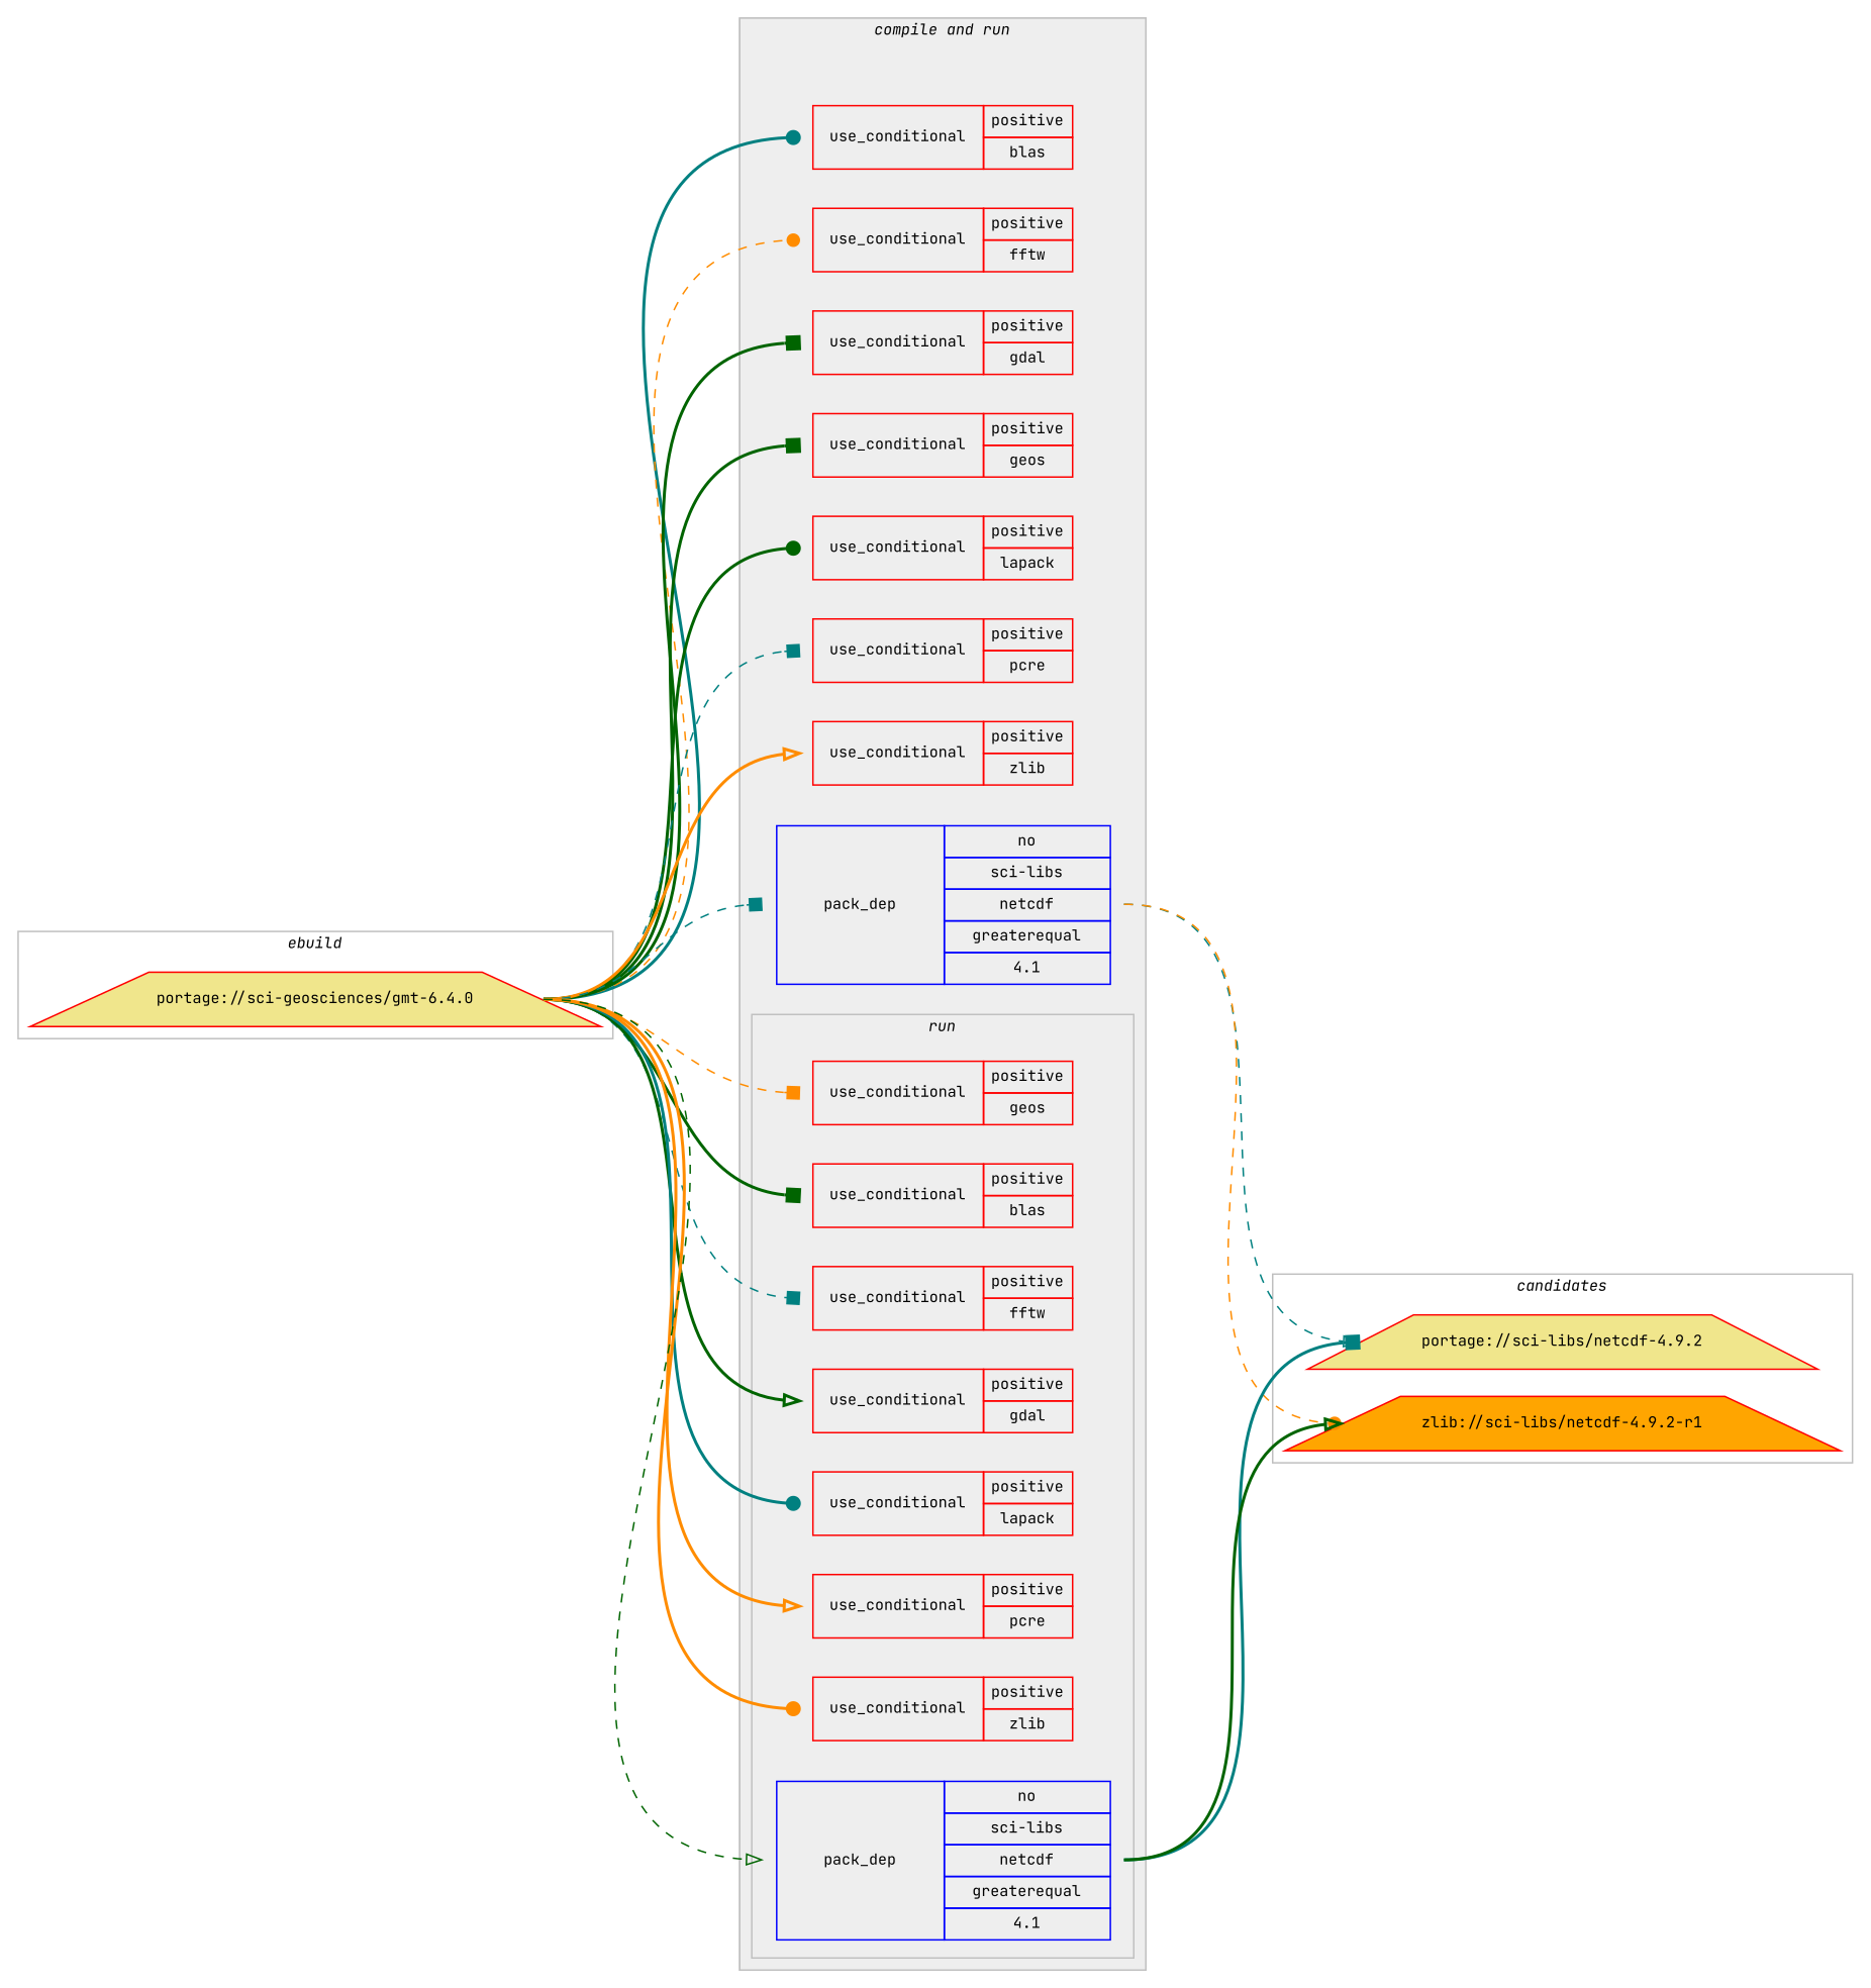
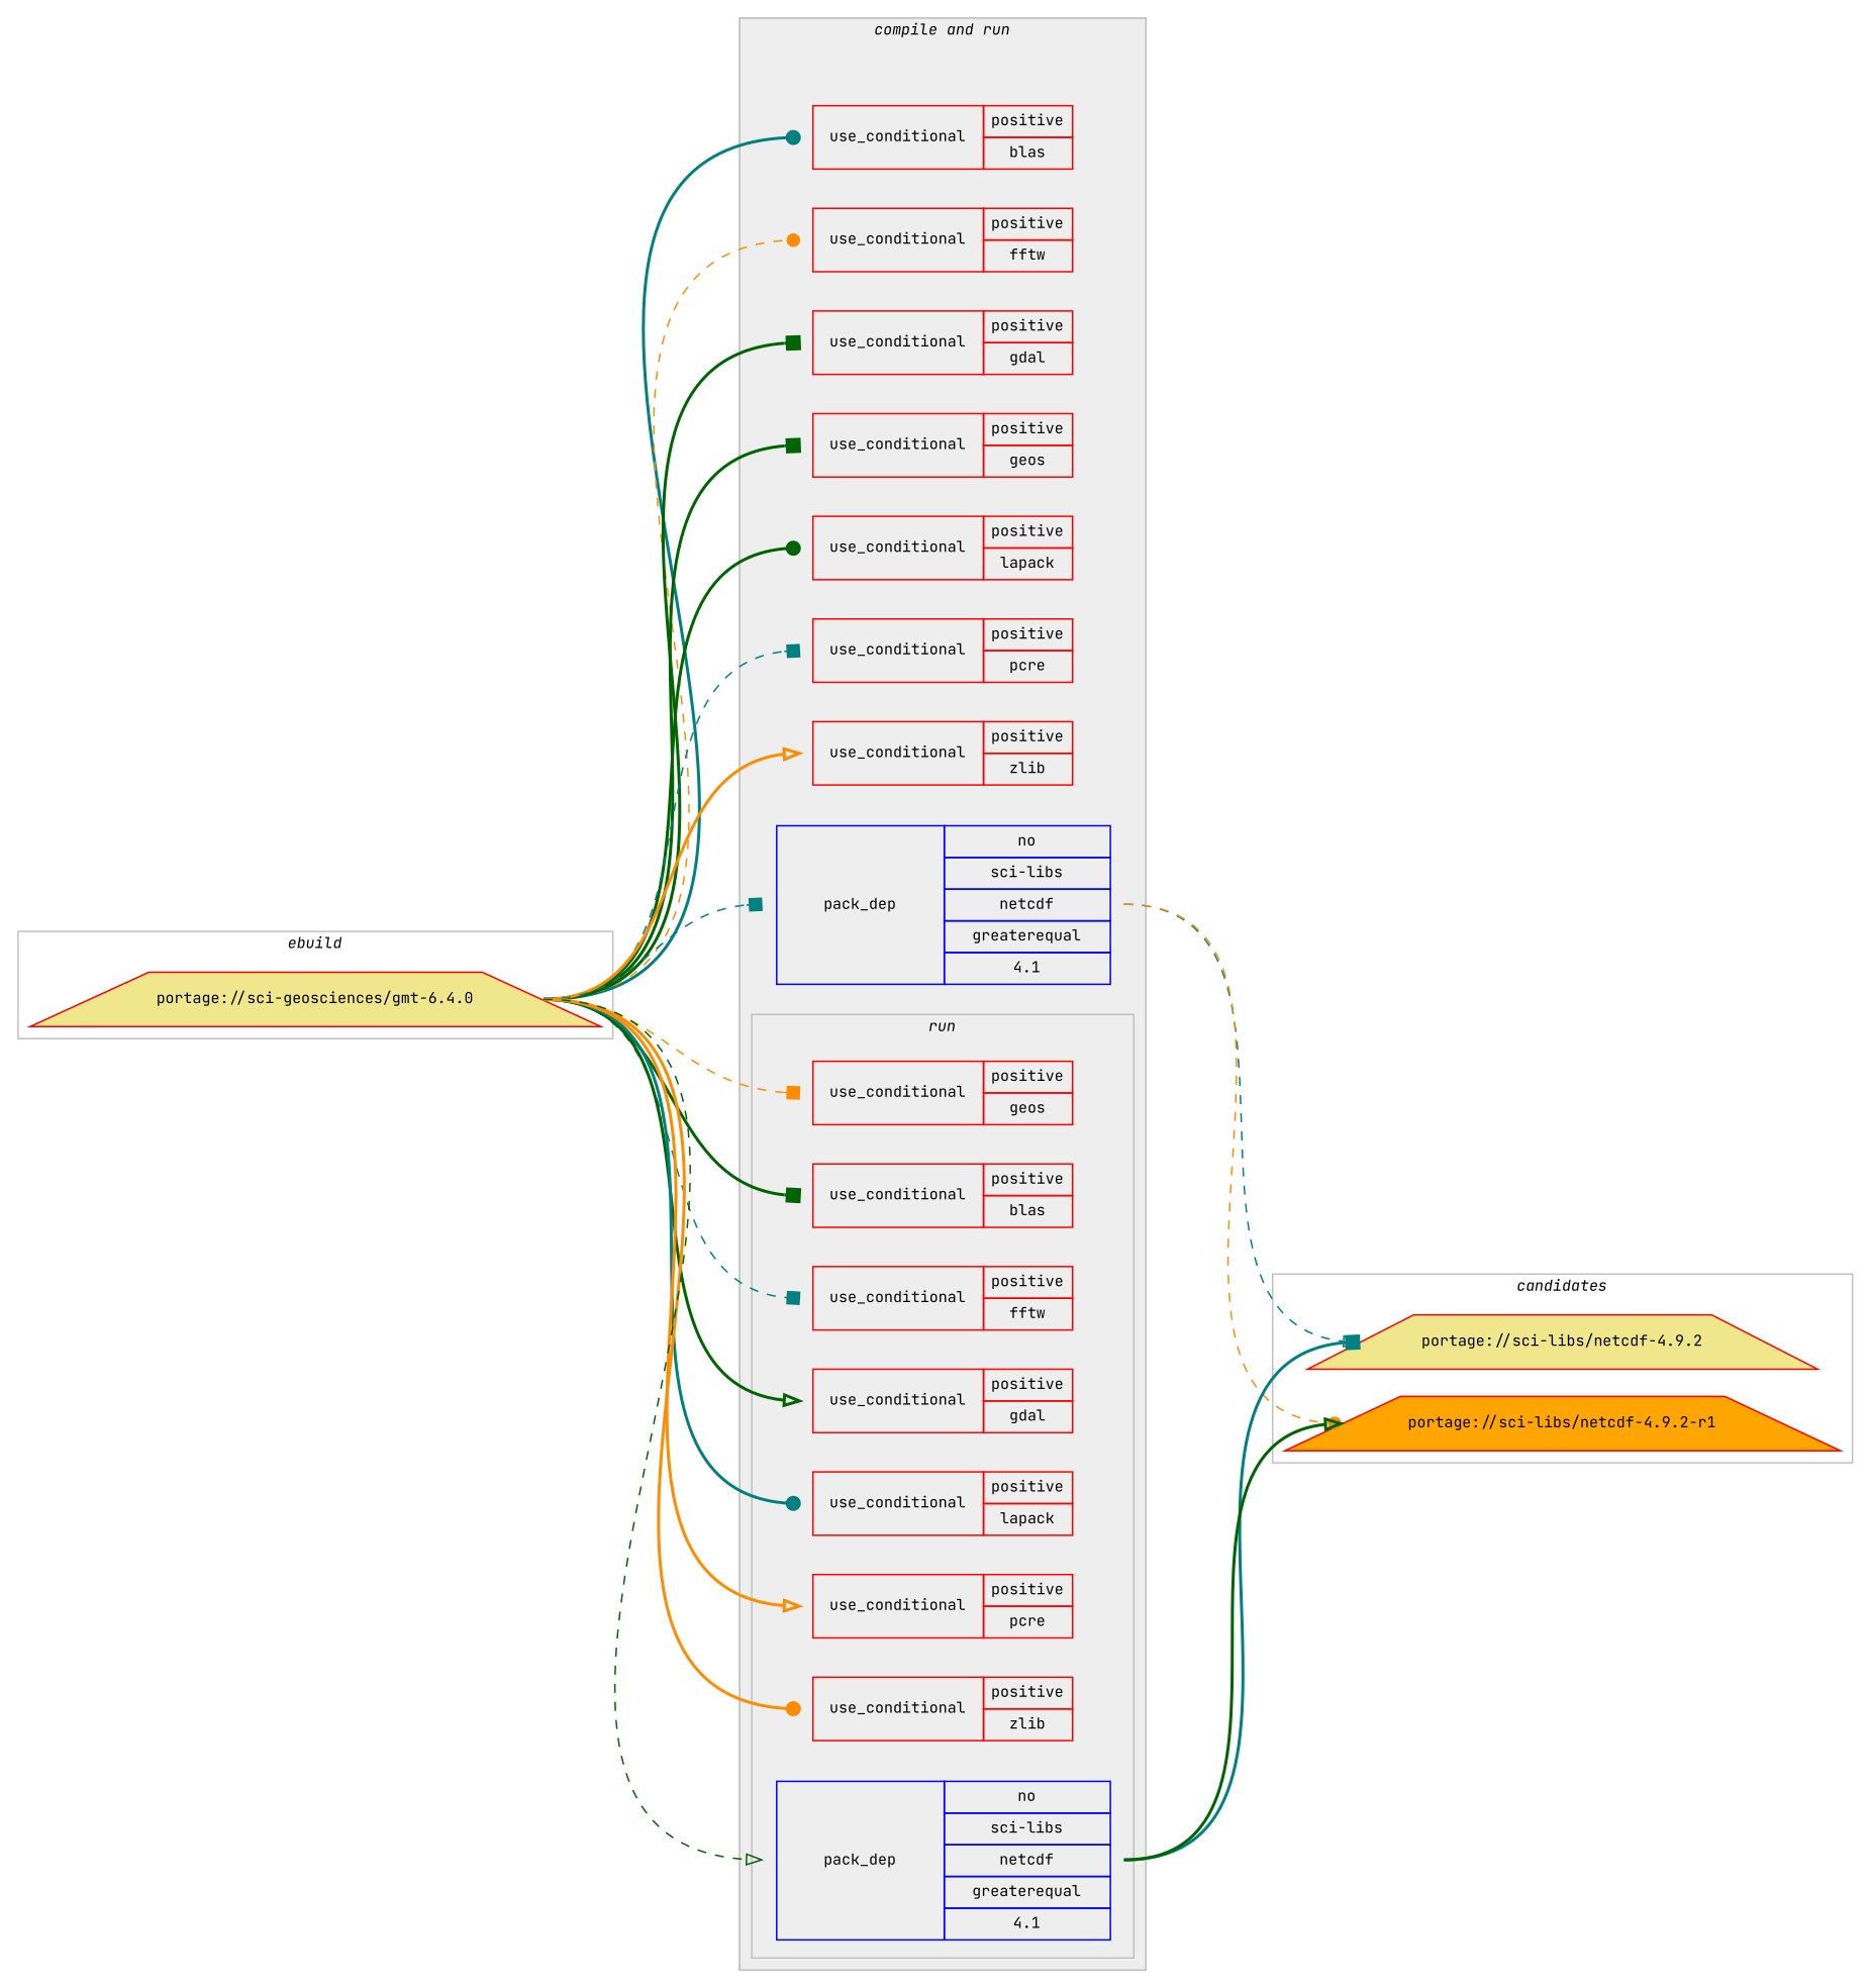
  digraph {
    compound=true
    concentrate=true
    fontname="JetBrains Mono"
    fontsize=10
    newrank=true
    rankdir=LR
    ranksep=1.5
    node [color=red fontname="JetBrains Mono" fontsize=10 shape=none]
    edge [arrowhead=box headport=w style=bold tailport=e weight=20 color=teal fontname="JetBrains Mono"]
    n1 [label="portage://sci-geosciences/gmt-6.4.0" width=4 style=filled fillcolor=khaki shape=trapezium]
    n2 [label=<<TABLE BORDER="0" CELLBORDER="1" CELLSPACING="0" CELLPADDING="4"><TR><TD ROWSPAN="3" CELLPADDING="10">use_conditional</TD></TR><TR><TD>positive</TD></TR><TR><TD>blas</TD></TR></TABLE>>]
    n3 [label=<<TABLE BORDER="0" CELLBORDER="1" CELLSPACING="0" CELLPADDING="4"><TR><TD ROWSPAN="3" CELLPADDING="10">use_conditional</TD></TR><TR><TD>positive</TD></TR><TR><TD>fftw</TD></TR></TABLE>>]
    n4 [label=<<TABLE BORDER="0" CELLBORDER="1" CELLSPACING="0" CELLPADDING="4"><TR><TD ROWSPAN="3" CELLPADDING="10">use_conditional</TD></TR><TR><TD>positive</TD></TR><TR><TD>gdal</TD></TR></TABLE>>]
    n5 [label=<<TABLE BORDER="0" CELLBORDER="1" CELLSPACING="0" CELLPADDING="4"><TR><TD ROWSPAN="3" CELLPADDING="10">use_conditional</TD></TR><TR><TD>positive</TD></TR><TR><TD>geos</TD></TR></TABLE>>]
    n6 [label=<<TABLE BORDER="0" CELLBORDER="1" CELLSPACING="0" CELLPADDING="4"><TR><TD ROWSPAN="3" CELLPADDING="10">use_conditional</TD></TR><TR><TD>positive</TD></TR><TR><TD>lapack</TD></TR></TABLE>>]
    n7 [label=<<TABLE BORDER="0" CELLBORDER="1" CELLSPACING="0" CELLPADDING="4"><TR><TD ROWSPAN="3" CELLPADDING="10">use_conditional</TD></TR><TR><TD>positive</TD></TR><TR><TD>pcre</TD></TR></TABLE>>]
    n8 [label=<<TABLE BORDER="0" CELLBORDER="1" CELLSPACING="0" CELLPADDING="4"><TR><TD ROWSPAN="3" CELLPADDING="10">use_conditional</TD></TR><TR><TD>positive</TD></TR><TR><TD>zlib</TD></TR></TABLE>>]
    n9 [color=blue label=<<TABLE BORDER="0" CELLBORDER="1" CELLSPACING="0" CELLPADDING="4" WIDTH="220"><TR><TD ROWSPAN="6" CELLPADDING="30">pack_dep</TD></TR><TR><TD WIDTH="110">no</TD></TR><TR><TD>sci-libs</TD></TR><TR><TD>netcdf</TD></TR><TR><TD>greaterequal</TD></TR><TR><TD>4.1</TD></TR></TABLE>>]
    n10 [label=<<TABLE BORDER="0" CELLBORDER="1" CELLSPACING="0" CELLPADDING="4"><TR><TD ROWSPAN="3" CELLPADDING="10">use_conditional</TD></TR><TR><TD>positive</TD></TR><TR><TD>geos</TD></TR></TABLE>>]
    n11 [label=<<TABLE BORDER="0" CELLBORDER="1" CELLSPACING="0" CELLPADDING="4"><TR><TD ROWSPAN="3" CELLPADDING="10">use_conditional</TD></TR><TR><TD>positive</TD></TR><TR><TD>blas</TD></TR></TABLE>>]
    n12 [label=<<TABLE BORDER="0" CELLBORDER="1" CELLSPACING="0" CELLPADDING="4"><TR><TD ROWSPAN="3" CELLPADDING="10">use_conditional</TD></TR><TR><TD>positive</TD></TR><TR><TD>fftw</TD></TR></TABLE>>]
    n13 [label=<<TABLE BORDER="0" CELLBORDER="1" CELLSPACING="0" CELLPADDING="4"><TR><TD ROWSPAN="3" CELLPADDING="10">use_conditional</TD></TR><TR><TD>positive</TD></TR><TR><TD>gdal</TD></TR></TABLE>>]
    n14 [label=<<TABLE BORDER="0" CELLBORDER="1" CELLSPACING="0" CELLPADDING="4"><TR><TD ROWSPAN="3" CELLPADDING="10">use_conditional</TD></TR><TR><TD>positive</TD></TR><TR><TD>lapack</TD></TR></TABLE>>]
    n15 [label=<<TABLE BORDER="0" CELLBORDER="1" CELLSPACING="0" CELLPADDING="4"><TR><TD ROWSPAN="3" CELLPADDING="10">use_conditional</TD></TR><TR><TD>positive</TD></TR><TR><TD>pcre</TD></TR></TABLE>>]
    n16 [label=<<TABLE BORDER="0" CELLBORDER="1" CELLSPACING="0" CELLPADDING="4"><TR><TD ROWSPAN="3" CELLPADDING="10">use_conditional</TD></TR><TR><TD>positive</TD></TR><TR><TD>zlib</TD></TR></TABLE>>]
    n17 [color=blue label=<<TABLE BORDER="0" CELLBORDER="1" CELLSPACING="0" CELLPADDING="4" WIDTH="220"><TR><TD ROWSPAN="6" CELLPADDING="30">pack_dep</TD></TR><TR><TD WIDTH="110">no</TD></TR><TR><TD>sci-libs</TD></TR><TR><TD>netcdf</TD></TR><TR><TD>greaterequal</TD></TR><TR><TD>4.1</TD></TR></TABLE>>]
    n18 [label="portage://sci-libs/netcdf-4.9.2" width=4 style=filled fillcolor=khaki shape=trapezium]
-   n19 [label="zlib://sci-libs/netcdf-4.9.2-r1" width=4 style=filled fillcolor=orange shape=trapezium]
+   n19 [label="portage://sci-libs/netcdf-4.9.2-r1" width=4 style=filled fillcolor=orange shape=trapezium]
    subgraph cluster_1 {
      color=gray
      label=<<i>ebuild</i>>
      rank=same
      n1
    }
    subgraph cluster_2 {
      color=gray
      label=<<i>dependencies</i>>
      subgraph cluster_3 {
        color=gray
        fillcolor="#eeeeee"
        label=<<i>compile</i>>
        style=filled
        subgraph sub_4 {
          color=gray
          fillcolor="#eeeeee"
          label=<<i>compile</i>>
          style=filled
          n2
        }
        subgraph sub_5 {
          color=gray
          fillcolor="#eeeeee"
          label=<<i>compile</i>>
          style=filled
          n3
        }
        subgraph sub_6 {
          color=gray
          fillcolor="#eeeeee"
          label=<<i>compile</i>>
          style=filled
          n4
        }
        subgraph sub_7 {
          color=gray
          fillcolor="#eeeeee"
          label=<<i>compile</i>>
          style=filled
          n5
        }
        subgraph sub_8 {
          color=gray
          fillcolor="#eeeeee"
          label=<<i>compile</i>>
          style=filled
          n6
        }
        subgraph sub_9 {
          color=gray
          fillcolor="#eeeeee"
          label=<<i>compile</i>>
          style=filled
          n7
        }
        subgraph sub_10 {
          color=gray
          fillcolor="#eeeeee"
          label=<<i>compile</i>>
          style=filled
          n8
        }
        subgraph sub_11 {
          color=gray
          fillcolor="#eeeeee"
          label=<<i>compile</i>>
          style=filled
          n9
        }
      }
      subgraph cluster_12 {
        color=gray
        fillcolor="#eeeeee"
        label=<<i>compile and run</i>>
        style=filled
      }
      subgraph cluster_13 {
        color=gray
        fillcolor="#eeeeee"
        label=<<i>run</i>>
        style=filled
        subgraph sub_14 {
          color=gray
          fillcolor="#eeeeee"
          label=<<i>run</i>>
          style=filled
          n10
        }
        subgraph sub_15 {
          color=gray
          fillcolor="#eeeeee"
          label=<<i>run</i>>
          style=filled
          n11
        }
        subgraph sub_16 {
          color=gray
          fillcolor="#eeeeee"
          label=<<i>run</i>>
          style=filled
          n12
        }
        subgraph sub_17 {
          color=gray
          fillcolor="#eeeeee"
          label=<<i>run</i>>
          style=filled
          n13
        }
        subgraph sub_18 {
          color=gray
          fillcolor="#eeeeee"
          label=<<i>run</i>>
          style=filled
          n14
        }
        subgraph sub_19 {
          color=gray
          fillcolor="#eeeeee"
          label=<<i>run</i>>
          style=filled
          n15
        }
        subgraph sub_20 {
          color=gray
          fillcolor="#eeeeee"
          label=<<i>run</i>>
          style=filled
          n16
        }
        subgraph sub_21 {
          color=gray
          fillcolor="#eeeeee"
          label=<<i>run</i>>
          style=filled
          n17
        }
      }
    }
    subgraph cluster_22 {
      color=gray
      label=<<i>candidates</i>>
      rank=same
      subgraph sub_23 {
        color=black
        label=<<i>candidates</i>>
        nodesep=1
        rank=same
        n18
        n19
      }
      subgraph sub_24 {
        color=black
        label=<<i>candidates</i>>
        nodesep=1
        rank=same
        n18
        n19
      }
    }
    n1 -> n2 [arrowhead=dot]
    n1 -> n3 [arrowhead=dot style=dashed color=darkorange]
    n1 -> n4 [color=darkgreen]
    n1 -> n5 [color=darkgreen]
    n1 -> n6 [arrowhead=dot color=darkgreen]
    n1 -> n7 [style=dashed]
    n1 -> n8 [arrowhead=onormal color=darkorange]
    n1 -> n9 [style=dashed]
    n1 -> n10 [style=dashed color=darkorange]
    n1 -> n11 [color=darkgreen]
    n1 -> n12 [style=dashed]
    n1 -> n13 [arrowhead=onormal color=darkgreen]
    n1 -> n14 [arrowhead=dot]
    n1 -> n15 [arrowhead=onormal color=darkorange]
    n1 -> n16 [arrowhead=dot color=darkorange]
    n1 -> n17 [arrowhead=onormal style=dashed color=darkgreen]
    n9 -> n18 [arrowhead=onormal style=dashed weight=100]
    n9 -> n19 [arrowhead=dot style=dashed weight=100 color=darkorange]
    n17 -> n18 [weight=100]
    n17 -> n19 [arrowhead=onormal weight=100 color=darkgreen]
  }
